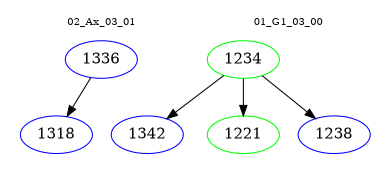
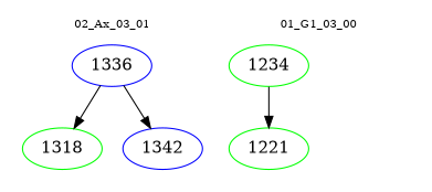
  digraph {
    node [color=blue]
    edge [color=black]
    n1 [label=1336]
-   n2 [label=1318]
+   n2 [color=green label=1318]
    n3 [label=1342]
    n4 [color=green label=1234]
    n5 [color=green label=1221]
-   n6 [label=1238]
    subgraph cluster_1 {
      color=white
      fontsize=10
      label="02_Ax_03_01"
      n1
      n2
      n3
    }
    subgraph cluster_2 {
      color=white
      fontsize=10
      label="01_G1_03_00"
      n4
      n5
-     n6
    }
    n1 -> n2
-   n4 -> n3
+   n1 -> n3
    n4 -> n5
-   n4 -> n6
  }
